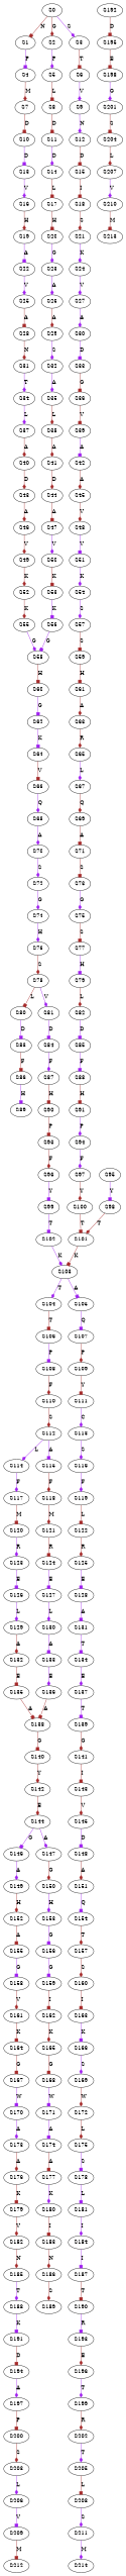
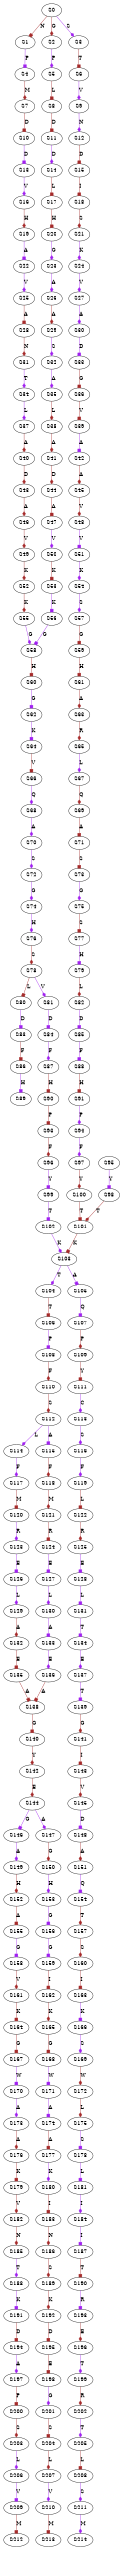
  strict digraph {
    edge [arrowhead=diamond color=brown]
    S0
    S1
    S2
    S3
    S4
    S5
    S6
    S7
    S8
    S9
    S10
    S11
    S12
    S13
    S14
    S15
    S16
    S17
    S18
    S19
    S20
    S21
    S22
    S23
    S24
    S25
    S26
    S27
    S28
    S29
    S30
    S31
    S32
    S33
    S34
    S35
    S36
    S37
    S38
    S39
    S40
    S41
    S42
    S43
    S44
    S45
    S46
    S47
    S48
    S49
    S50
    S51
    S52
    S53
    S54
    S55
    S56
    S57
    S58
    S59
    S60
    S61
    S62
    S63
    S64
    S65
    S66
    S67
    S68
    S69
    S70
    S71
    S72
    S73
    S74
    S75
    S76
    S77
    S78
    S79
    S80
    S81
    S82
    S83
    S84
    S85
    S86
    S87
    S88
    S89
    S90
    S91
    S93
    S94
    S96
    S97
    S95
    S98
    S99
    S100
    S101
    S102
    S103
    S104
    S105
    S106
    S107
    S108
    S109
    S110
    S111
    S112
    S113
    S114
    S115
    S116
    S117
    S118
    S119
    S120
    S121
    S122
    S123
    S124
    S125
    S126
    S127
    S128
    S129
    S130
    S131
    S132
    S133
    S134
    S135
    S136
    S137
    S138
    S139
    S140
    S141
    S142
    S143
    S144
    S145
    S146
    S147
    S148
    S149
    S150
    S151
    S152
    S153
    S154
    S155
    S156
    S157
    S158
    S159
    S160
    S161
    S162
    S163
    S164
    S165
    S166
    S167
    S168
    S169
    S170
    S171
    S172
    S173
    S174
    S175
    S176
    S177
    S178
    S179
    S180
    S181
    S182
    S183
    S184
    S185
    S186
    S187
    S188
    S189
    S190
    S191
    S192
    S193
    S194
    S195
    S196
    S197
    S198
    S199
    S200
    S201
    S202
    S203
    S204
    S205
    S206
    S207
    S208
    S209
    S210
    S211
    S212
    S213
    S214
    S0 -> S1 [arrowhead=box label=N]
    S0 -> S2 [label=G]
    S0 -> S3 [color=purple label=S]
    S1 -> S4 [arrowhead=box color=purple label=P]
    S2 -> S5 [color=purple label=P]
    S3 -> S6 [arrowhead=box label=T]
    S4 -> S7 [label=M]
    S5 -> S8 [arrowhead=box label=L]
    S6 -> S9 [color=purple label=V]
    S7 -> S10 [arrowhead=box label=D]
    S8 -> S11 [arrowhead=box label=D]
    S9 -> S12 [color=purple label=N]
    S10 -> S13 [arrowhead=box color=purple label=D]
    S11 -> S14 [color=purple label=D]
    S12 -> S15 [arrowhead=box label=D]
    S13 -> S16 [color=purple label=V]
    S14 -> S17 [arrowhead=box label=L]
    S15 -> S18 [arrowhead=box label=I]
    S16 -> S19 [label=H]
    S17 -> S20 [arrowhead=box label=H]
    S18 -> S21 [label=S]
    S19 -> S22 [arrowhead=box color=purple label=A]
    S20 -> S23 [color=purple label=G]
    S21 -> S24 [color=purple label=K]
    S22 -> S25 [color=purple label=V]
    S23 -> S26 [color=purple label=A]
    S24 -> S27 [color=purple label=V]
    S25 -> S28 [arrowhead=box label=A]
    S26 -> S29 [label=A]
    S27 -> S30 [color=purple label=A]
    S28 -> S31 [label=N]
    S29 -> S32 [color=purple label=S]
    S30 -> S33 [arrowhead=box color=purple label=D]
    S31 -> S34 [color=purple label=T]
    S32 -> S35 [color=purple label=A]
    S33 -> S36 [arrowhead=box label=G]
    S34 -> S37 [color=purple label=L]
    S35 -> S38 [label=L]
    S36 -> S39 [arrowhead=box label=V]
    S37 -> S40 [label=A]
    S38 -> S41 [label=A]
    S39 -> S42 [arrowhead=box color=purple label=A]
    S40 -> S43 [label=D]
    S41 -> S44 [label=D]
    S42 -> S45 [label=A]
    S43 -> S46 [label=A]
    S44 -> S47 [arrowhead=box label=A]
    S45 -> S48 [label=V]
    S46 -> S49 [label=V]
    S47 -> S50 [color=purple label=V]
    S48 -> S51 [arrowhead=box color=purple label=V]
    S49 -> S52 [label=K]
    S50 -> S53 [arrowhead=box label=K]
    S51 -> S54 [color=purple label=K]
    S52 -> S55 [label=K]
    S53 -> S56 [arrowhead=box color=purple label=K]
    S54 -> S57 [color=purple label=S]
    S55 -> S58 [color=purple label=G]
    S56 -> S58 [arrowhead=box color=purple label=G]
-   S57 -> S59 [arrowhead=box label=S]
+   S57 -> S59 [arrowhead=box label=G]
    S58 -> S60 [arrowhead=box label=H]
    S59 -> S61 [arrowhead=box label=H]
    S60 -> S62 [arrowhead=box color=purple label=G]
    S61 -> S63 [label=A]
    S62 -> S64 [arrowhead=box color=purple label=K]
    S63 -> S65 [label=R]
    S64 -> S66 [arrowhead=box label=V]
    S65 -> S67 [color=purple label=L]
    S66 -> S68 [color=purple label=Q]
    S67 -> S69 [label=Q]
    S68 -> S70 [color=purple label=A]
    S69 -> S71 [arrowhead=box label=A]
    S70 -> S72 [color=purple label=S]
    S71 -> S73 [arrowhead=box label=S]
    S72 -> S74 [color=purple label=G]
    S73 -> S75 [color=purple label=G]
    S74 -> S76 [color=purple label=H]
    S75 -> S77 [arrowhead=box label=S]
    S76 -> S78 [label=S]
    S77 -> S79 [arrowhead=box color=purple label=H]
    S78 -> S80 [arrowhead=box label=L]
    S78 -> S81 [color=purple label=V]
    S79 -> S82 [label=L]
    S80 -> S83 [arrowhead=box color=purple label=D]
    S81 -> S84 [arrowhead=box color=purple label=D]
    S82 -> S85 [arrowhead=box color=purple label=D]
    S83 -> S86 [arrowhead=box label=F]
    S84 -> S87 [color=purple label=F]
    S85 -> S88 [arrowhead=box color=purple label=F]
    S86 -> S89 [arrowhead=box color=purple label=H]
    S87 -> S90 [arrowhead=box label=H]
    S88 -> S91 [arrowhead=box label=H]
    S90 -> S93 [arrowhead=box label=P]
    S91 -> S94 [color=purple label=P]
    S93 -> S96 [label=F]
    S94 -> S97 [color=purple label=F]
    S96 -> S99 [arrowhead=box color=purple label=Y]
    S97 -> S100 [label=Y]
    S95 -> S98 [arrowhead=box color=purple label=Y]
    S98 -> S101 [label=T]
    S99 -> S102 [arrowhead=box color=purple label=T]
    S100 -> S101 [arrowhead=box label=T]
    S101 -> S103 [arrowhead=box label=K]
    S102 -> S103 [color=purple label=K]
    S103 -> S104 [color=purple label=T]
    S103 -> S105 [arrowhead=box color=purple label=A]
    S104 -> S106 [arrowhead=box label=T]
    S105 -> S107 [arrowhead=box color=purple label=Q]
    S106 -> S108 [arrowhead=box color=purple label=P]
    S107 -> S109 [label=P]
    S108 -> S110 [label=F]
    S109 -> S111 [arrowhead=box label=Y]
    S110 -> S112 [label=S]
    S111 -> S113 [color=purple label=C]
    S112 -> S114 [color=purple label=L]
    S112 -> S115 [arrowhead=box color=purple label=A]
    S113 -> S116 [color=purple label=S]
    S114 -> S117 [color=purple label=F]
    S115 -> S118 [label=F]
    S116 -> S119 [color=purple label=F]
    S117 -> S120 [arrowhead=box label=M]
    S118 -> S121 [label=M]
    S119 -> S122 [arrowhead=box label=L]
    S120 -> S123 [color=purple label=R]
    S121 -> S124 [arrowhead=box label=R]
    S122 -> S125 [label=R]
    S123 -> S126 [arrowhead=box color=purple label=E]
    S124 -> S127 [arrowhead=box color=purple label=E]
    S125 -> S128 [arrowhead=box color=purple label=E]
    S126 -> S129 [color=purple label=L]
    S127 -> S130 [color=purple label=L]
-   S128 -> S131 [arrowhead=box color=purple label=A]
+   S128 -> S131 [arrowhead=box color=purple label=L]
    S129 -> S132 [label=A]
    S130 -> S133 [arrowhead=box color=purple label=A]
    S131 -> S134 [arrowhead=box color=purple label=T]
    S132 -> S135 [arrowhead=box label=E]
    S133 -> S136 [color=purple label=E]
    S134 -> S137 [color=purple label=E]
    S135 -> S138 [arrowhead=box label=A]
    S136 -> S138 [arrowhead=box label=A]
    S137 -> S139 [arrowhead=box color=purple label=T]
    S138 -> S140 [arrowhead=box label=G]
    S139 -> S141 [label=G]
    S140 -> S142 [label=Y]
    S141 -> S143 [arrowhead=box label=I]
    S142 -> S144 [label=E]
    S143 -> S145 [label=V]
    S144 -> S146 [arrowhead=box color=purple label=G]
    S144 -> S147 [color=purple label=A]
    S145 -> S148 [arrowhead=box color=purple label=D]
    S146 -> S149 [color=purple label=A]
    S147 -> S150 [label=G]
    S148 -> S151 [label=A]
    S149 -> S152 [label=H]
    S150 -> S153 [color=purple label=H]
    S151 -> S154 [arrowhead=box color=purple label=Q]
    S152 -> S155 [arrowhead=box label=A]
    S153 -> S156 [arrowhead=box color=purple label=G]
    S154 -> S157 [label=T]
    S155 -> S158 [arrowhead=box color=purple label=G]
    S156 -> S159 [arrowhead=box color=purple label=G]
    S157 -> S160 [label=S]
    S158 -> S161 [label=V]
    S159 -> S162 [arrowhead=box label=I]
    S160 -> S163 [arrowhead=box label=I]
    S161 -> S164 [arrowhead=box label=K]
    S162 -> S165 [label=K]
    S163 -> S166 [arrowhead=box color=purple label=K]
    S164 -> S167 [arrowhead=box label=G]
    S165 -> S168 [arrowhead=box label=G]
    S166 -> S169 [color=purple label=S]
    S167 -> S170 [arrowhead=box color=purple label=W]
    S168 -> S171 [arrowhead=box color=purple label=W]
    S169 -> S172 [label=W]
    S170 -> S173 [color=purple label=A]
    S171 -> S174 [arrowhead=box color=purple label=A]
    S172 -> S175 [label=L]
    S173 -> S176 [label=A]
    S174 -> S177 [arrowhead=box label=A]
    S175 -> S178 [arrowhead=box color=purple label=S]
    S176 -> S179 [arrowhead=box label=K]
    S177 -> S180 [color=purple label=K]
    S178 -> S181 [arrowhead=box color=purple label=L]
    S179 -> S182 [label=V]
    S180 -> S183 [arrowhead=box label=I]
    S181 -> S184 [color=purple label=I]
    S182 -> S185 [label=N]
    S183 -> S186 [label=N]
    S184 -> S187 [arrowhead=box color=purple label=I]
    S185 -> S188 [color=purple label=T]
    S186 -> S189 [label=S]
    S187 -> S190 [arrowhead=box label=T]
    S188 -> S191 [arrowhead=box color=purple label=K]
+   S189 -> S192 [label=K]
    S190 -> S193 [arrowhead=box color=purple label=R]
    S191 -> S194 [arrowhead=box label=D]
    S192 -> S195 [arrowhead=box label=D]
    S193 -> S196 [label=E]
    S194 -> S197 [color=purple label=A]
    S195 -> S198 [arrowhead=box label=E]
    S196 -> S199 [color=purple label=T]
    S197 -> S200 [arrowhead=box label=P]
    S198 -> S201 [color=purple label=G]
    S199 -> S202 [label=R]
    S200 -> S203 [label=S]
    S201 -> S204 [arrowhead=box label=S]
    S202 -> S205 [color=purple label=T]
    S203 -> S206 [color=purple label=L]
    S204 -> S207 [label=L]
    S205 -> S208 [arrowhead=box label=L]
    S206 -> S209 [arrowhead=box color=purple label=V]
    S207 -> S210 [color=purple label=V]
    S208 -> S211 [color=purple label=S]
    S209 -> S212 [arrowhead=box label=M]
    S210 -> S213 [arrowhead=box label=M]
    S211 -> S214 [color=purple label=M]
  }
